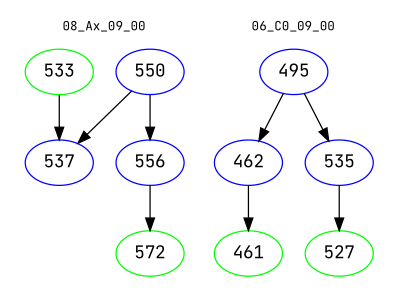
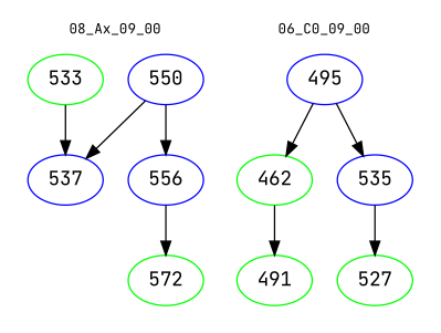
  digraph {
    fontname="JetBrains Mono"
    node [color=blue fontname="JetBrains Mono"]
    edge [color=black fontname="JetBrains Mono"]
    n1 [label=550]
    n2 [label=537]
    n3 [label=556]
    n4 [color=green label=533]
    n5 [color=green label=572]
    n6 [label=495]
-   n7 [label=462]
+   n7 [color=green label=462]
    n8 [label=535]
-   n9 [color=green label=461]
+   n9 [color=green label=491]
    n10 [color=green label=527]
    subgraph cluster_1 {
      color=white
      fontsize=10
      label="08_Ax_09_00"
      n1
      n2
      n3
      n4
      n5
    }
    subgraph cluster_2 {
      color=white
      fontsize=10
      label="06_C0_09_00"
      n6
      n7
      n8
      n9
      n10
    }
    n1 -> n2
    n1 -> n3
    n3 -> n5
    n4 -> n2
    n6 -> n7
    n6 -> n8
    n7 -> n9
    n8 -> n10
  }
